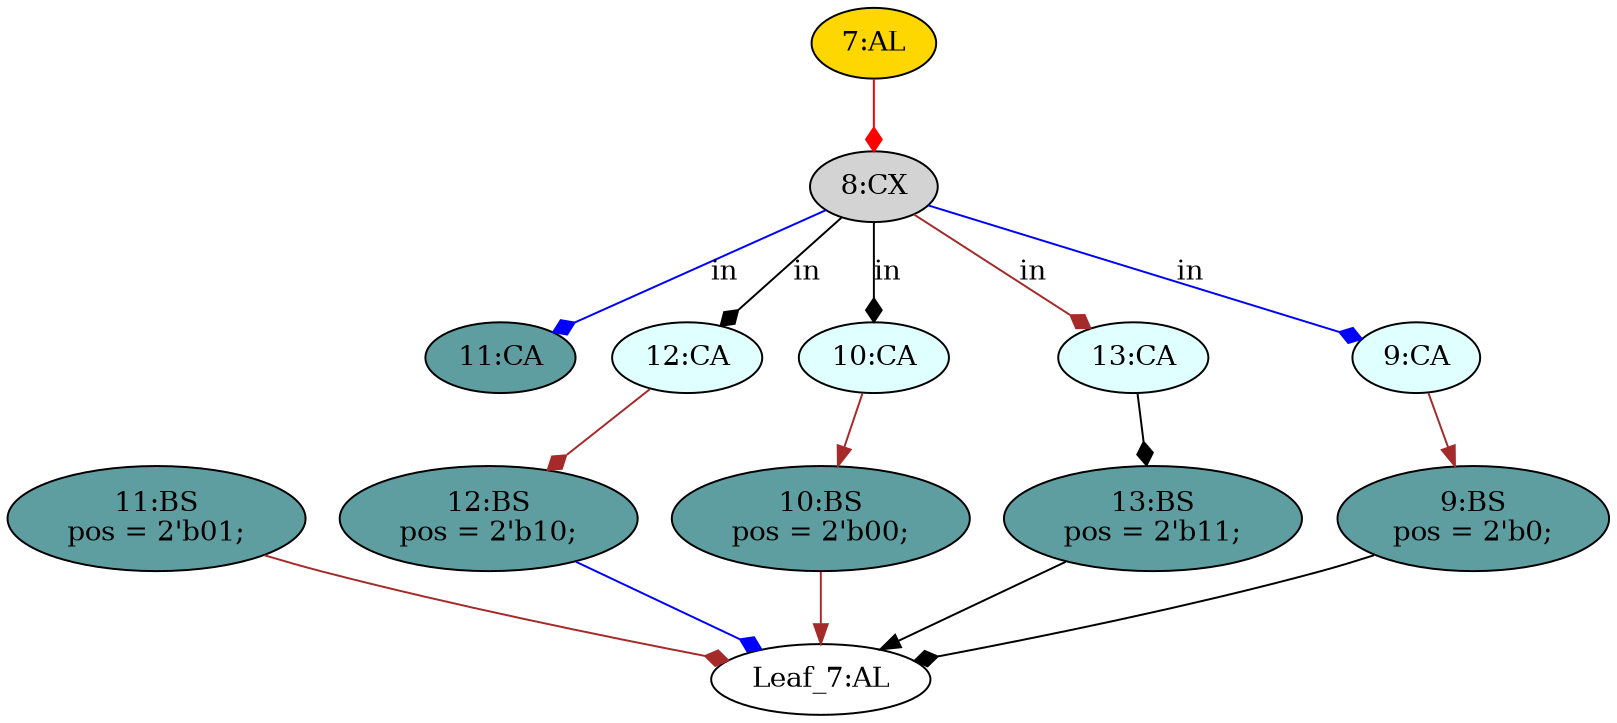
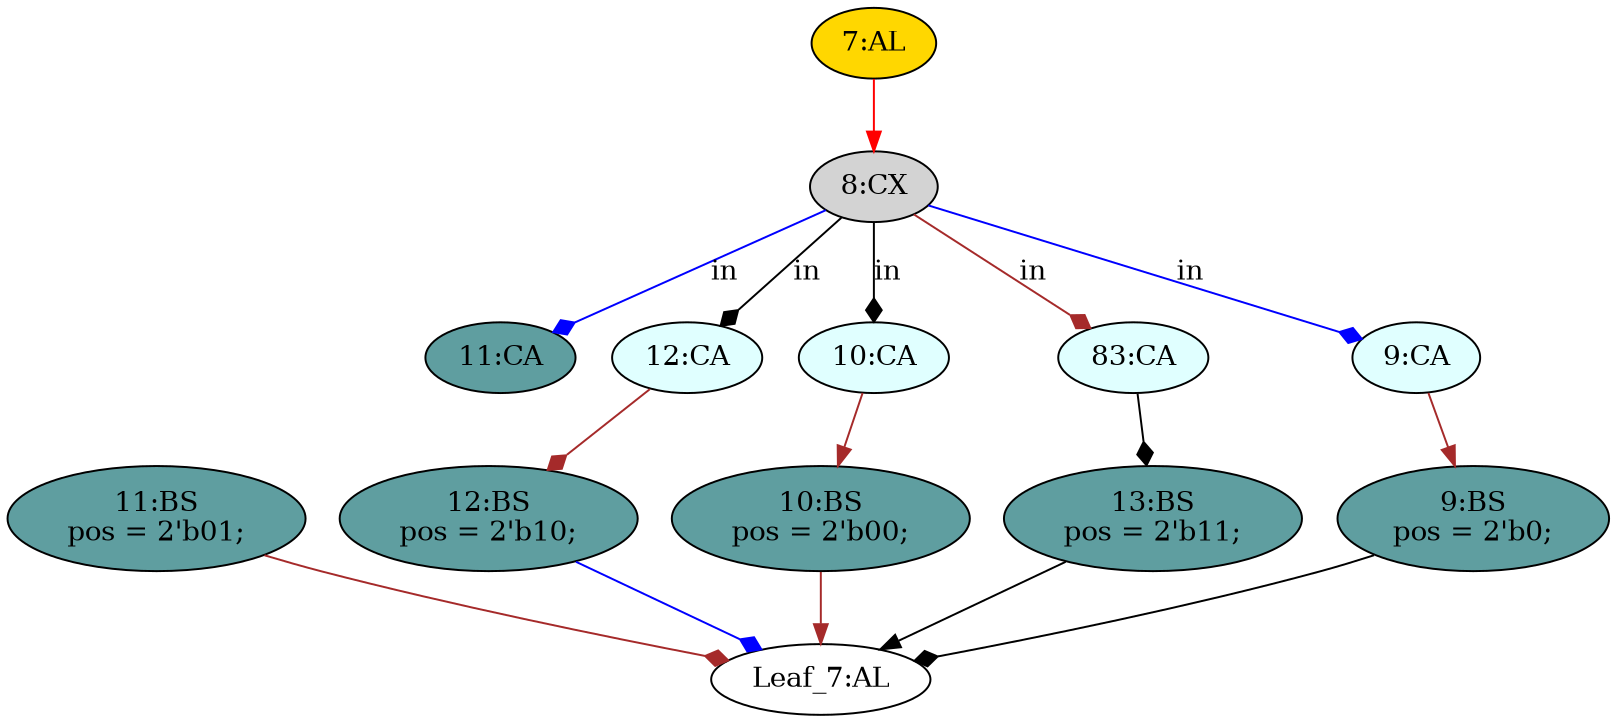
  strict digraph {
    node [fillcolor=cadetblue statements="[]" style=filled typ=Case]
    edge [arrowhead=diamond color=brown cond="[]" lineno=None]
    n1 [ast="<pyverilog.vparser.ast.Case object at 0x7fe7c793c790>" label="11:CA"]
    n2 [ast="<pyverilog.vparser.ast.BlockingSubstitution object at 0x7fe7c793cd90>" label="11:BS\npos = 2'b01;" statements="[<pyverilog.vparser.ast.BlockingSubstitution object at 0x7fe7c793cd90>]" typ=BlockingSubstitution]
    n3 [def_var="['pos']" label="Leaf_7:AL" fillcolor="" statements="" style="" typ=""]
    n4 [ast="<pyverilog.vparser.ast.CasexStatement object at 0x7fe7c793ce10>" fillcolor=lightgray label="8:CX" typ=CasexStatement]
    n5 [ast="<pyverilog.vparser.ast.Case object at 0x7fe7c9083b90>" fillcolor=lightcyan label="12:CA"]
    n6 [ast="<pyverilog.vparser.ast.Case object at 0x7fe7c90839d0>" fillcolor=lightcyan label="10:CA"]
-   n7 [ast="<pyverilog.vparser.ast.Case object at 0x7fe7c9083d90>" fillcolor=lightcyan label="13:CA"]
+   n7 [ast="<pyverilog.vparser.ast.Case object at 0x7fe7c9083d90>" fillcolor=lightcyan label="83:CA"]
    n8 [ast="<pyverilog.vparser.ast.Case object at 0x7fe7c9083210>" fillcolor=lightcyan label="9:CA"]
    n9 [ast="<pyverilog.vparser.ast.BlockingSubstitution object at 0x7fe7c9083c10>" label="12:BS\npos = 2'b10;" statements="[<pyverilog.vparser.ast.BlockingSubstitution object at 0x7fe7c9083c10>]" typ=BlockingSubstitution]
    n10 [ast="<pyverilog.vparser.ast.BlockingSubstitution object at 0x7fe7c9083a50>" label="10:BS\npos = 2'b00;" statements="[<pyverilog.vparser.ast.BlockingSubstitution object at 0x7fe7c9083a50>]" typ=BlockingSubstitution]
    n11 [ast="<pyverilog.vparser.ast.BlockingSubstitution object at 0x7fe7c9083e10>" label="13:BS\npos = 2'b11;" statements="[<pyverilog.vparser.ast.BlockingSubstitution object at 0x7fe7c9083e10>]" typ=BlockingSubstitution]
    n12 [ast="<pyverilog.vparser.ast.BlockingSubstitution object at 0x7fe7c9083290>" label="9:BS\npos = 2'b0;" statements="[<pyverilog.vparser.ast.BlockingSubstitution object at 0x7fe7c9083290>]" typ=BlockingSubstitution]
    n13 [ast="<pyverilog.vparser.ast.Always object at 0x7fe7c9099050>" clk_sens=False fillcolor=gold label="7:AL" sens="[]" typ=Always use_var="['in']"]
    n2 -> n3
    n4 -> n1 [color=blue cond="['in']" label=in lineno=8]
    n4 -> n5 [color=black cond="['in']" label=in lineno=8]
    n4 -> n6 [color=black cond="['in']" label=in lineno=8]
    n4 -> n7 [cond="['in']" label=in lineno=8]
    n4 -> n8 [color=blue cond="['in']" label=in lineno=8]
    n5 -> n9
    n6 -> n10 [arrowhead=normal]
    n7 -> n11 [color=black]
    n8 -> n12 [arrowhead=normal]
    n9 -> n3 [color=blue]
    n10 -> n3 [arrowhead=normal]
    n11 -> n3 [arrowhead=normal color=black]
    n12 -> n3 [color=black]
-   n13 -> n4 [color=red]
+   n13 -> n4 [arrowhead=normal color=red]
  }
